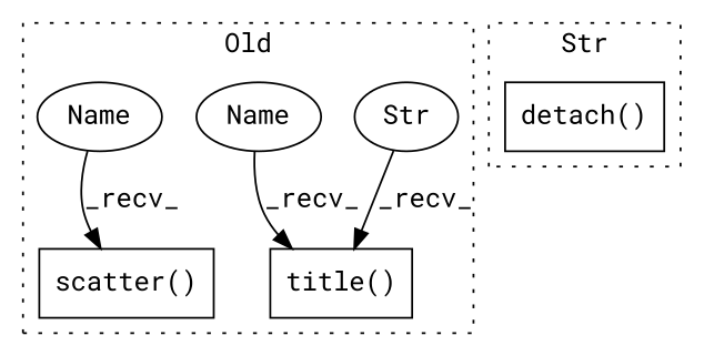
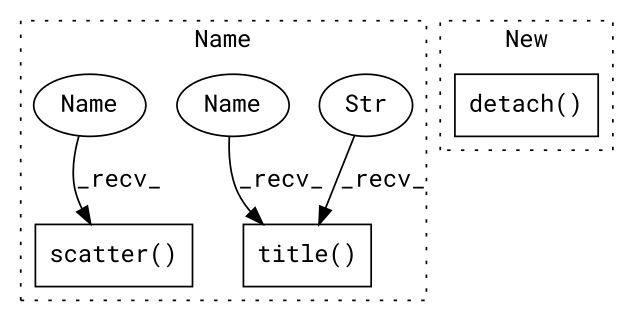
  digraph {
    fontname="Roboto Mono"
    node [a=75 fontname="Roboto Mono" l=3 shape=box]
    edge [fontname="Roboto Mono"]
    n1 [l="12,1" label="scatter()" s="5078,5107"]
    n2 [l="10,1" label="title()" s="5371,5453"]
    n3 [a=66 l=72 label=Str s=5381 shape=ellipse]
    n4 [a=87 label=Name s=5371 shape=ellipse]
    n5 [a=87 label=Name s=5078 shape=ellipse]
    n6 [l=24 label="detach()" s=6828]
    subgraph cluster_1 {
-     label=Old
+     label=Name
      style=dotted
      n1
      n2
      n3
      n4
      n5
    }
    subgraph cluster_2 {
-     label=Str
+     label=New
      style=dotted
      n6
    }
    n3 -> n2 [label=_recv_]
    n4 -> n2 [label=_recv_]
    n5 -> n1 [label=_recv_]
  }
